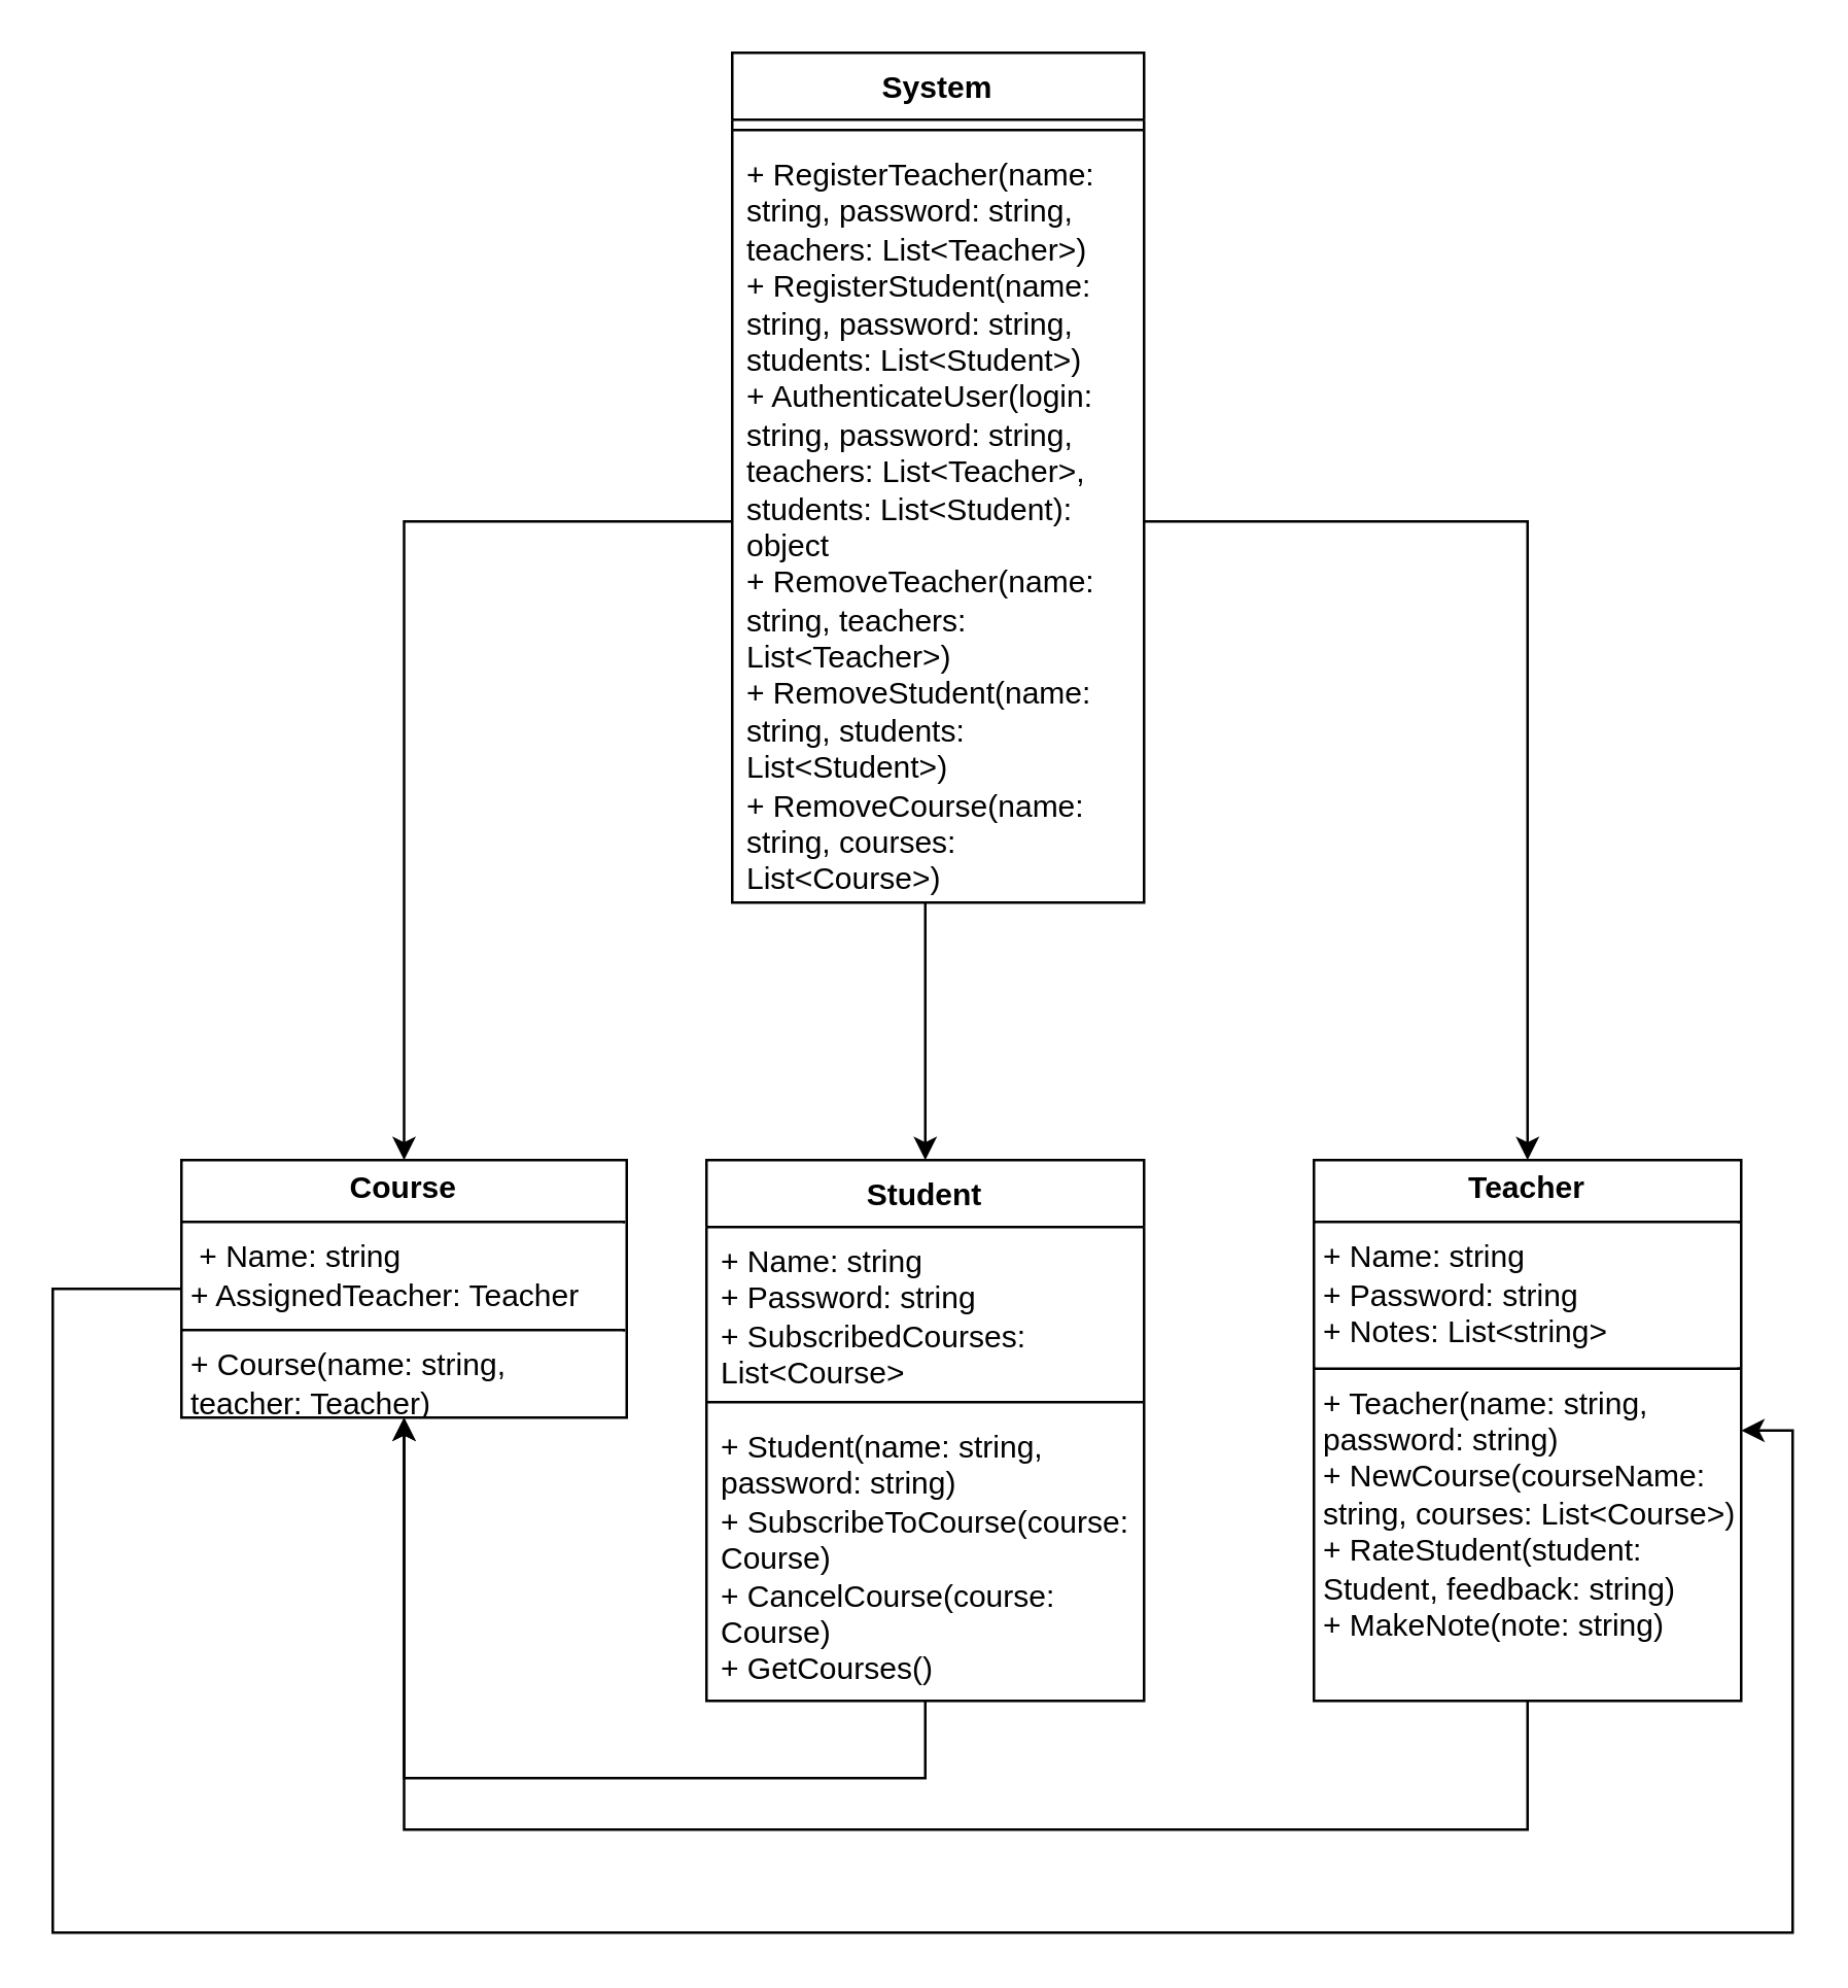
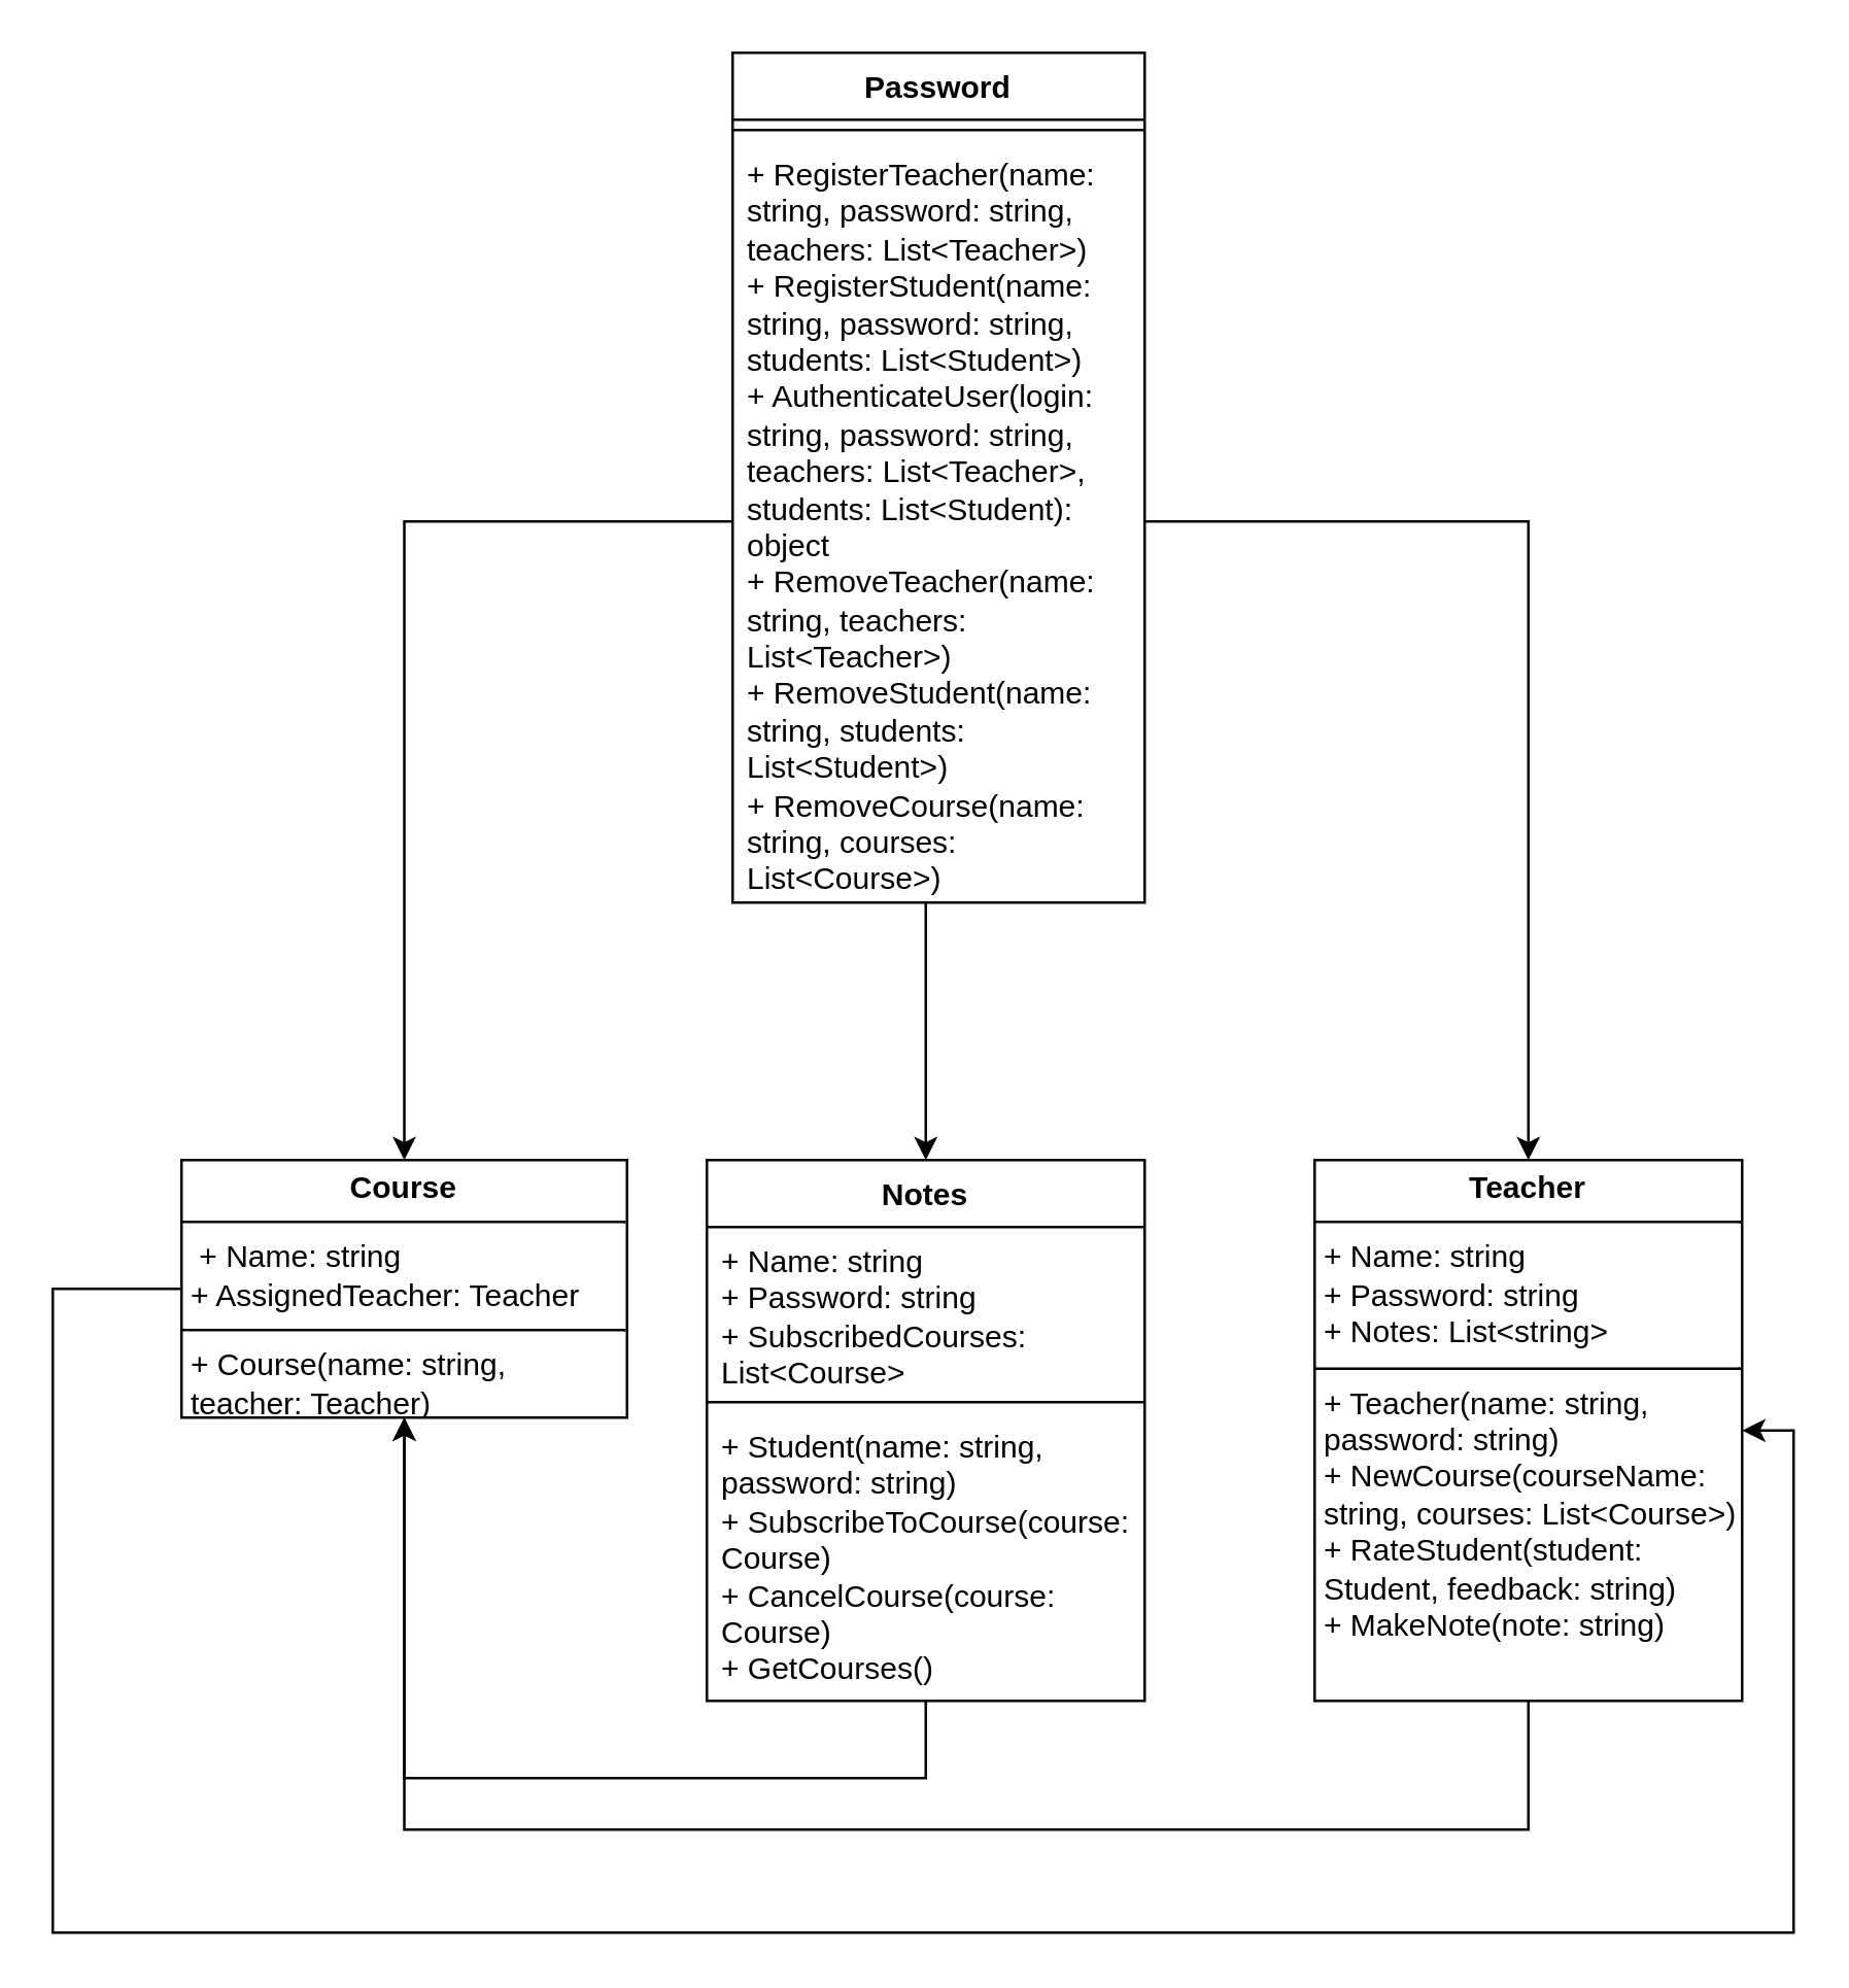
  <mxCell id="0" />
  <mxCell id="1" parent="0" />
  <mxCell id="2" style="edgeStyle=orthogonalEdgeStyle;rounded=0;orthogonalLoop=1;jettySize=auto;html=1;entryX=1;entryY=0.5;entryDx=0;entryDy=0;" edge="1" parent="1" source="3" target="5"><mxGeometry relative="1" as="geometry"><Array as="points"><mxPoint x="20" y="500" /><mxPoint x="20" y="750" /><mxPoint x="696" y="750" /><mxPoint x="696" y="555" /></Array></mxGeometry></mxCell>
  <mxCell id="3" value="&lt;p style=&quot;margin:0px;margin-top:4px;text-align:center;&quot;&gt;&lt;b&gt;Course&lt;/b&gt;&lt;/p&gt;&lt;hr size=&quot;1&quot; style=&quot;border-style:solid;&quot;&gt;&lt;p style=&quot;margin:0px;margin-left:4px;&quot;&gt;&amp;nbsp;+ Name: string&lt;br/&gt;    + AssignedTeacher: Teacher&lt;br&gt;&lt;/p&gt;&lt;hr size=&quot;1&quot; style=&quot;border-style:solid;&quot;&gt;&lt;p style=&quot;margin:0px;margin-left:4px;&quot;&gt;    + Course(name: string, teacher: Teacher)&lt;br/&gt;&lt;/p&gt;" style="verticalAlign=top;align=left;overflow=fill;html=1;whiteSpace=wrap;" vertex="1" parent="1"><mxGeometry x="70" y="450" width="173" height="100" as="geometry" /></mxCell>
  <mxCell id="4" style="edgeStyle=orthogonalEdgeStyle;rounded=0;orthogonalLoop=1;jettySize=auto;html=1;entryX=0.5;entryY=1;entryDx=0;entryDy=0;" edge="1" parent="1" source="5" target="3"><mxGeometry relative="1" as="geometry"><Array as="points"><mxPoint x="593" y="710" /><mxPoint x="157" y="710" /></Array></mxGeometry></mxCell>
  <mxCell id="5" value="&lt;p style=&quot;margin:0px;margin-top:4px;text-align:center;&quot;&gt;&lt;b&gt;Teacher&lt;/b&gt;&lt;/p&gt;&lt;hr size=&quot;1&quot; style=&quot;border-style:solid;&quot;&gt;&lt;p style=&quot;margin:0px;margin-left:4px;&quot;&gt;+ Name: string&amp;nbsp;&lt;/p&gt;&lt;p style=&quot;margin:0px;margin-left:4px;&quot;&gt;+ Password: string&amp;nbsp;&lt;/p&gt;&lt;p style=&quot;margin:0px;margin-left:4px;&quot;&gt;+ Notes: List&amp;lt;string&amp;gt;&lt;/p&gt;&lt;hr size=&quot;1&quot; style=&quot;border-style:solid;&quot;&gt;&lt;p style=&quot;margin:0px;margin-left:4px;&quot;&gt;+ Teacher(name: string, password: string)&amp;nbsp;&lt;/p&gt;&lt;p style=&quot;margin:0px;margin-left:4px;&quot;&gt;+ NewCourse(courseName: string, courses: List&amp;lt;Course&amp;gt;)&lt;br/&gt;    + RateStudent(student: Student, feedback: string)&amp;nbsp;&lt;/p&gt;&lt;p style=&quot;margin:0px;margin-left:4px;&quot;&gt;+ MakeNote(note: string)&lt;br/&gt;&lt;/p&gt;" style="verticalAlign=top;align=left;overflow=fill;html=1;whiteSpace=wrap;" vertex="1" parent="1"><mxGeometry x="510" y="450" width="166" height="210" as="geometry" /></mxCell>
  <mxCell id="6" style="edgeStyle=orthogonalEdgeStyle;rounded=0;orthogonalLoop=1;jettySize=auto;html=1;entryX=0.5;entryY=1;entryDx=0;entryDy=0;" edge="1" parent="1" source="7" target="3"><mxGeometry relative="1" as="geometry"><Array as="points"><mxPoint x="359" y="690" /><mxPoint x="156" y="690" /></Array></mxGeometry></mxCell>
- <mxCell id="7" value="Student" style="swimlane;fontStyle=1;align=center;verticalAlign=top;childLayout=stackLayout;horizontal=1;startSize=26;horizontalStack=0;resizeParent=1;resizeParentMax=0;resizeLast=0;collapsible=1;marginBottom=0;whiteSpace=wrap;html=1;" vertex="1" parent="1"><mxGeometry x="274" y="450" width="170" height="210" as="geometry" /></mxCell>
+ <mxCell id="7" value="Notes" style="swimlane;fontStyle=1;align=center;verticalAlign=top;childLayout=stackLayout;horizontal=1;startSize=26;horizontalStack=0;resizeParent=1;resizeParentMax=0;resizeLast=0;collapsible=1;marginBottom=0;whiteSpace=wrap;html=1;" vertex="1" parent="1"><mxGeometry x="274" y="450" width="170" height="210" as="geometry" /></mxCell>
  <mxCell id="8" value="    + Name: string&lt;br/&gt;    + Password: string&lt;br/&gt;    + SubscribedCourses: List&amp;lt;Course&amp;gt;" style="text;strokeColor=none;fillColor=none;align=left;verticalAlign=top;spacingLeft=4;spacingRight=4;overflow=hidden;rotatable=0;points=[[0,0.5],[1,0.5]];portConstraint=eastwest;whiteSpace=wrap;html=1;" vertex="1" parent="7"><mxGeometry y="26" width="170" height="64" as="geometry" /></mxCell>
  <mxCell id="9" value="" style="line;strokeWidth=1;fillColor=none;align=left;verticalAlign=middle;spacingTop=-1;spacingLeft=3;spacingRight=3;rotatable=0;labelPosition=right;points=[];portConstraint=eastwest;strokeColor=inherit;" vertex="1" parent="7"><mxGeometry y="90" width="170" height="8" as="geometry" /></mxCell>
  <mxCell id="10" value="    + Student(name: string, password: string)&lt;br/&gt;    + SubscribeToCourse(course: Course)&amp;nbsp;&lt;div&gt;+ CancelCourse(course: Course)&amp;nbsp;&lt;/div&gt;&lt;div&gt;+ GetCourses()&lt;/div&gt;" style="text;strokeColor=none;fillColor=none;align=left;verticalAlign=top;spacingLeft=4;spacingRight=4;overflow=hidden;rotatable=0;points=[[0,0.5],[1,0.5]];portConstraint=eastwest;whiteSpace=wrap;html=1;" vertex="1" parent="7"><mxGeometry y="98" width="170" height="112" as="geometry" /></mxCell>
- <mxCell id="11" value="System" style="swimlane;fontStyle=1;align=center;verticalAlign=top;childLayout=stackLayout;horizontal=1;startSize=26;horizontalStack=0;resizeParent=1;resizeParentMax=0;resizeLast=0;collapsible=1;marginBottom=0;whiteSpace=wrap;html=1;" vertex="1" parent="1"><mxGeometry x="284" y="20" width="160" height="330" as="geometry" /></mxCell>
+ <mxCell id="11" value="Password" style="swimlane;fontStyle=1;align=center;verticalAlign=top;childLayout=stackLayout;horizontal=1;startSize=26;horizontalStack=0;resizeParent=1;resizeParentMax=0;resizeLast=0;collapsible=1;marginBottom=0;whiteSpace=wrap;html=1;" vertex="1" parent="1"><mxGeometry x="284" y="20" width="160" height="330" as="geometry" /></mxCell>
  <mxCell id="12" value="" style="line;strokeWidth=1;fillColor=none;align=left;verticalAlign=middle;spacingTop=-1;spacingLeft=3;spacingRight=3;rotatable=0;labelPosition=right;points=[];portConstraint=eastwest;strokeColor=inherit;" vertex="1" parent="11"><mxGeometry y="26" width="160" height="8" as="geometry" /></mxCell>
  <mxCell id="13" value="+ RegisterTeacher(name: string, password: string, teachers: List&amp;lt;Teacher&amp;gt;)&lt;br/&gt;    + RegisterStudent(name: string, password: string, students: List&amp;lt;Student&amp;gt;)&lt;br/&gt;    + AuthenticateUser(login: string, password: string, teachers: List&amp;lt;Teacher&amp;gt;, students: List&amp;lt;Student): object&lt;br/&gt;    + RemoveTeacher(name: string, teachers: List&amp;lt;Teacher&amp;gt;)&lt;br/&gt;    + RemoveStudent(name: string, students: List&amp;lt;Student&amp;gt;)&lt;br/&gt;    + RemoveCourse(name: string, courses: List&amp;lt;Course&amp;gt;)" style="text;strokeColor=none;fillColor=none;align=left;verticalAlign=top;spacingLeft=4;spacingRight=4;overflow=hidden;rotatable=0;points=[[0,0.5],[1,0.5]];portConstraint=eastwest;whiteSpace=wrap;html=1;" vertex="1" parent="11"><mxGeometry y="34" width="160" height="296" as="geometry" /></mxCell>
  <mxCell id="14" style="edgeStyle=orthogonalEdgeStyle;rounded=0;orthogonalLoop=1;jettySize=auto;html=1;entryX=0.5;entryY=0;entryDx=0;entryDy=0;" edge="1" parent="1" source="13" target="7"><mxGeometry relative="1" as="geometry"><Array as="points"><mxPoint x="364" y="330" /><mxPoint x="364" y="330" /></Array></mxGeometry></mxCell>
  <mxCell id="15" style="edgeStyle=orthogonalEdgeStyle;rounded=0;orthogonalLoop=1;jettySize=auto;html=1;entryX=0.5;entryY=0;entryDx=0;entryDy=0;" edge="1" parent="1" source="13" target="3"><mxGeometry relative="1" as="geometry" /></mxCell>
  <mxCell id="16" style="edgeStyle=orthogonalEdgeStyle;rounded=0;orthogonalLoop=1;jettySize=auto;html=1;entryX=0.5;entryY=0;entryDx=0;entryDy=0;" edge="1" parent="1" source="13" target="5"><mxGeometry relative="1" as="geometry" /></mxCell>
